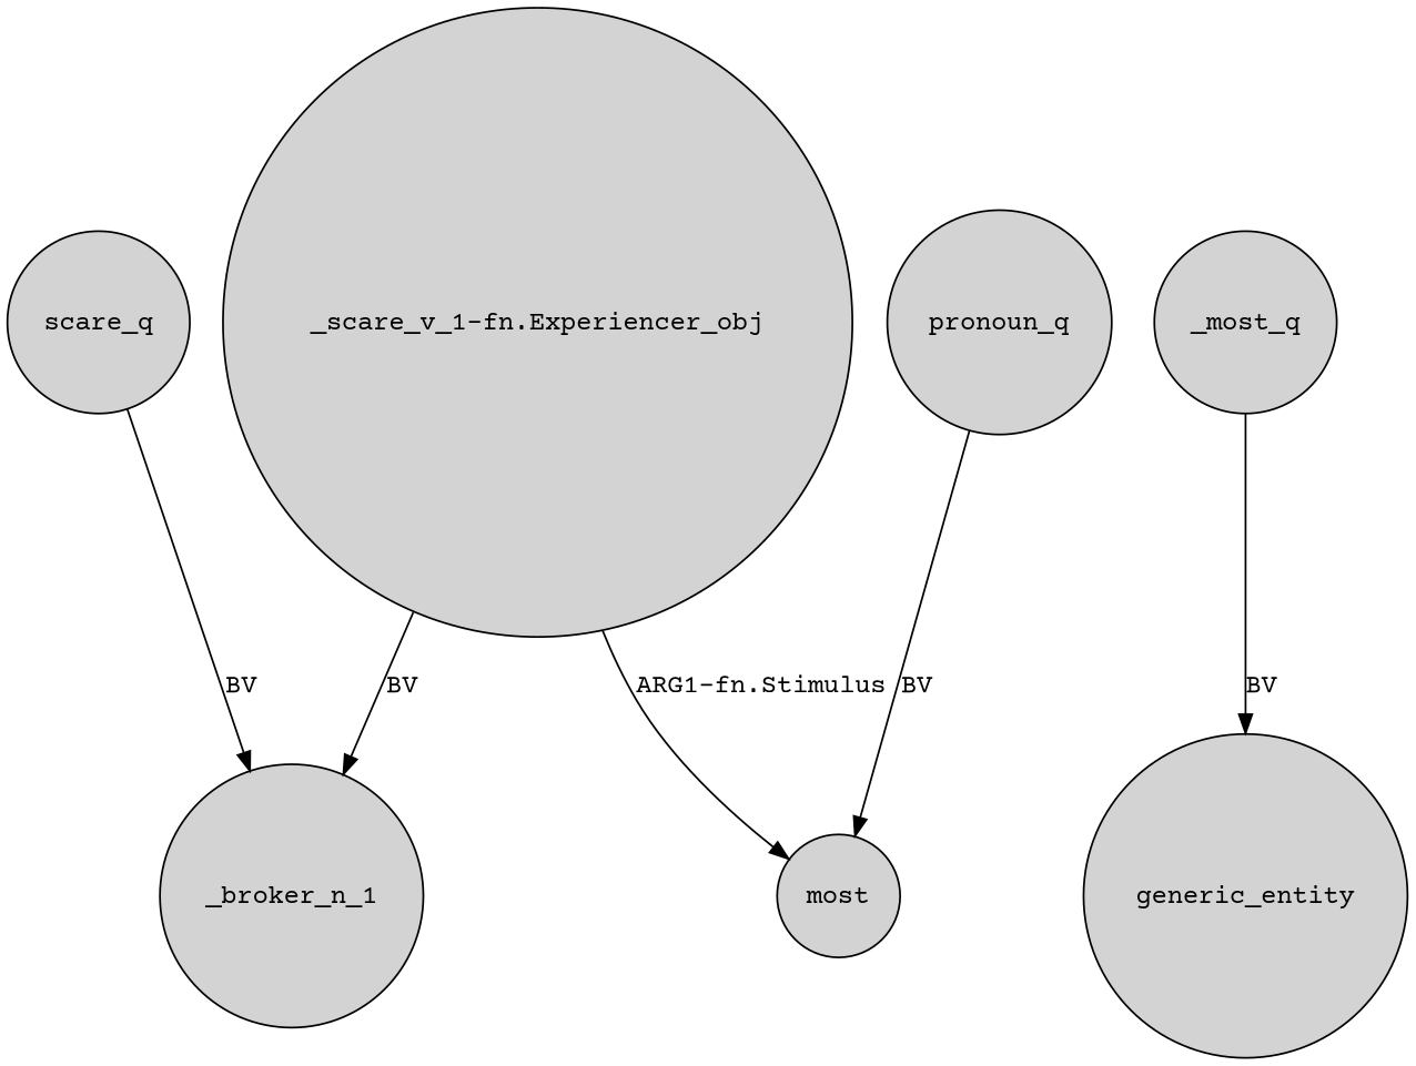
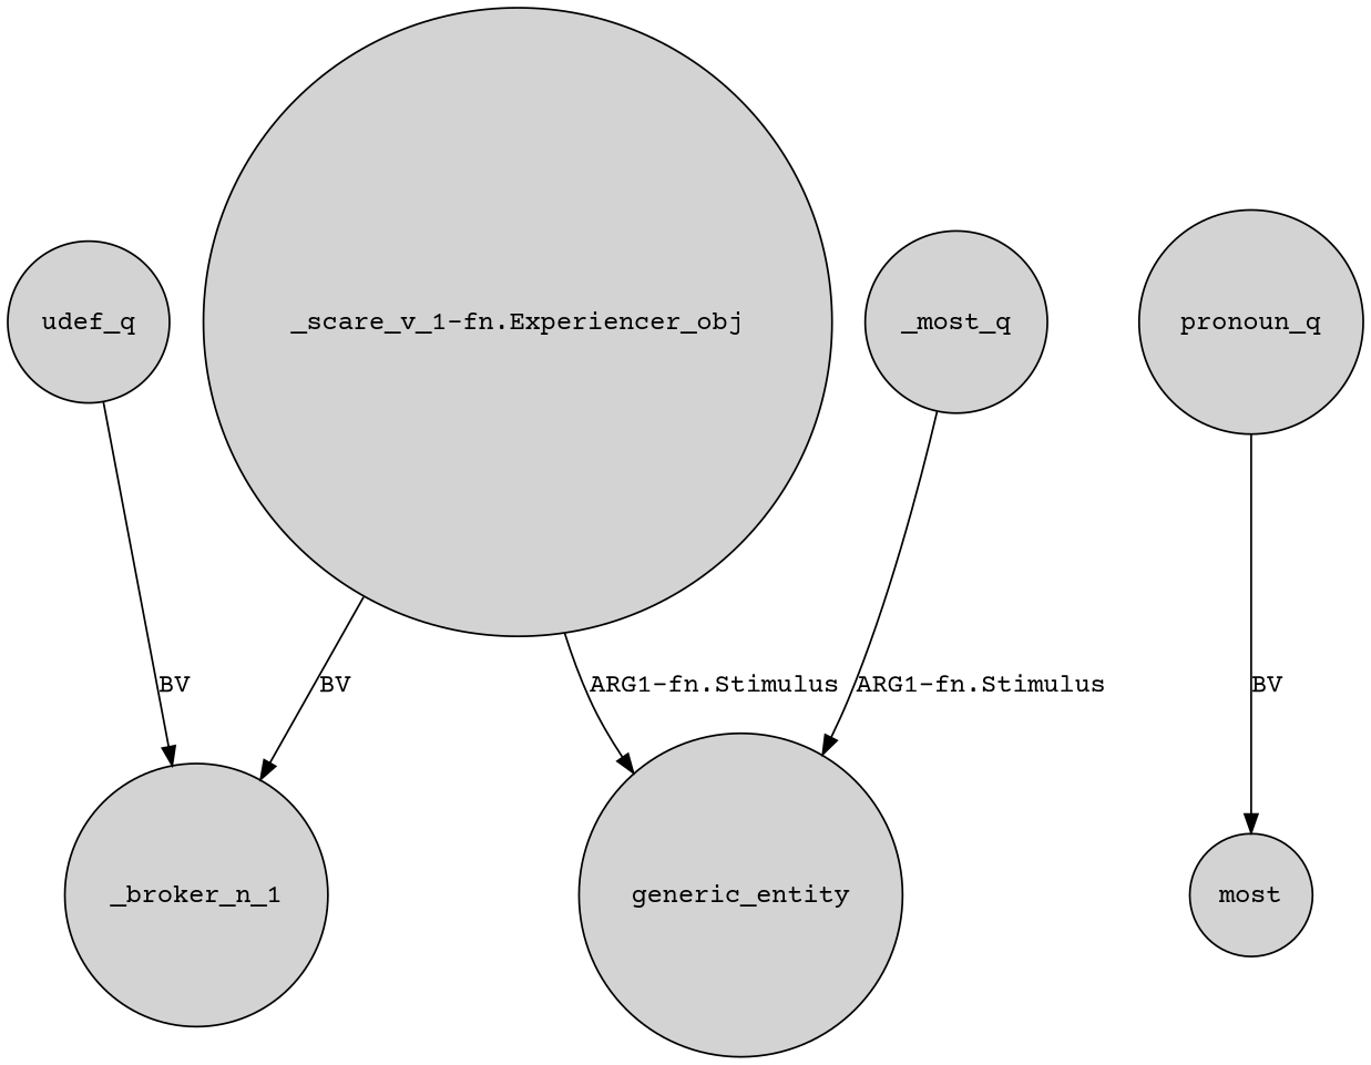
  digraph {
    fontname="Courier Prime"
    node [fontname="Courier Prime" shape=circle style=filled]
    edge [fontname="Courier Prime"]
    "_scare_v_1-fn.Experiencer_obj"
    _broker_n_1
    n3 [label=most]
-   udef_q [label=scare_q]
+   udef_q
    _most_q
    generic_entity
    pronoun_q
    "_scare_v_1-fn.Experiencer_obj" -> _broker_n_1 [label=BV]
-   "_scare_v_1-fn.Experiencer_obj" -> n3 [label="ARG1-fn.Stimulus"]
+   "_scare_v_1-fn.Experiencer_obj" -> generic_entity [label="ARG1-fn.Stimulus"]
    udef_q -> _broker_n_1 [label=BV]
-   _most_q -> generic_entity [label=BV]
+   _most_q -> generic_entity [label="ARG1-fn.Stimulus"]
    pronoun_q -> n3 [label=BV]
  }
